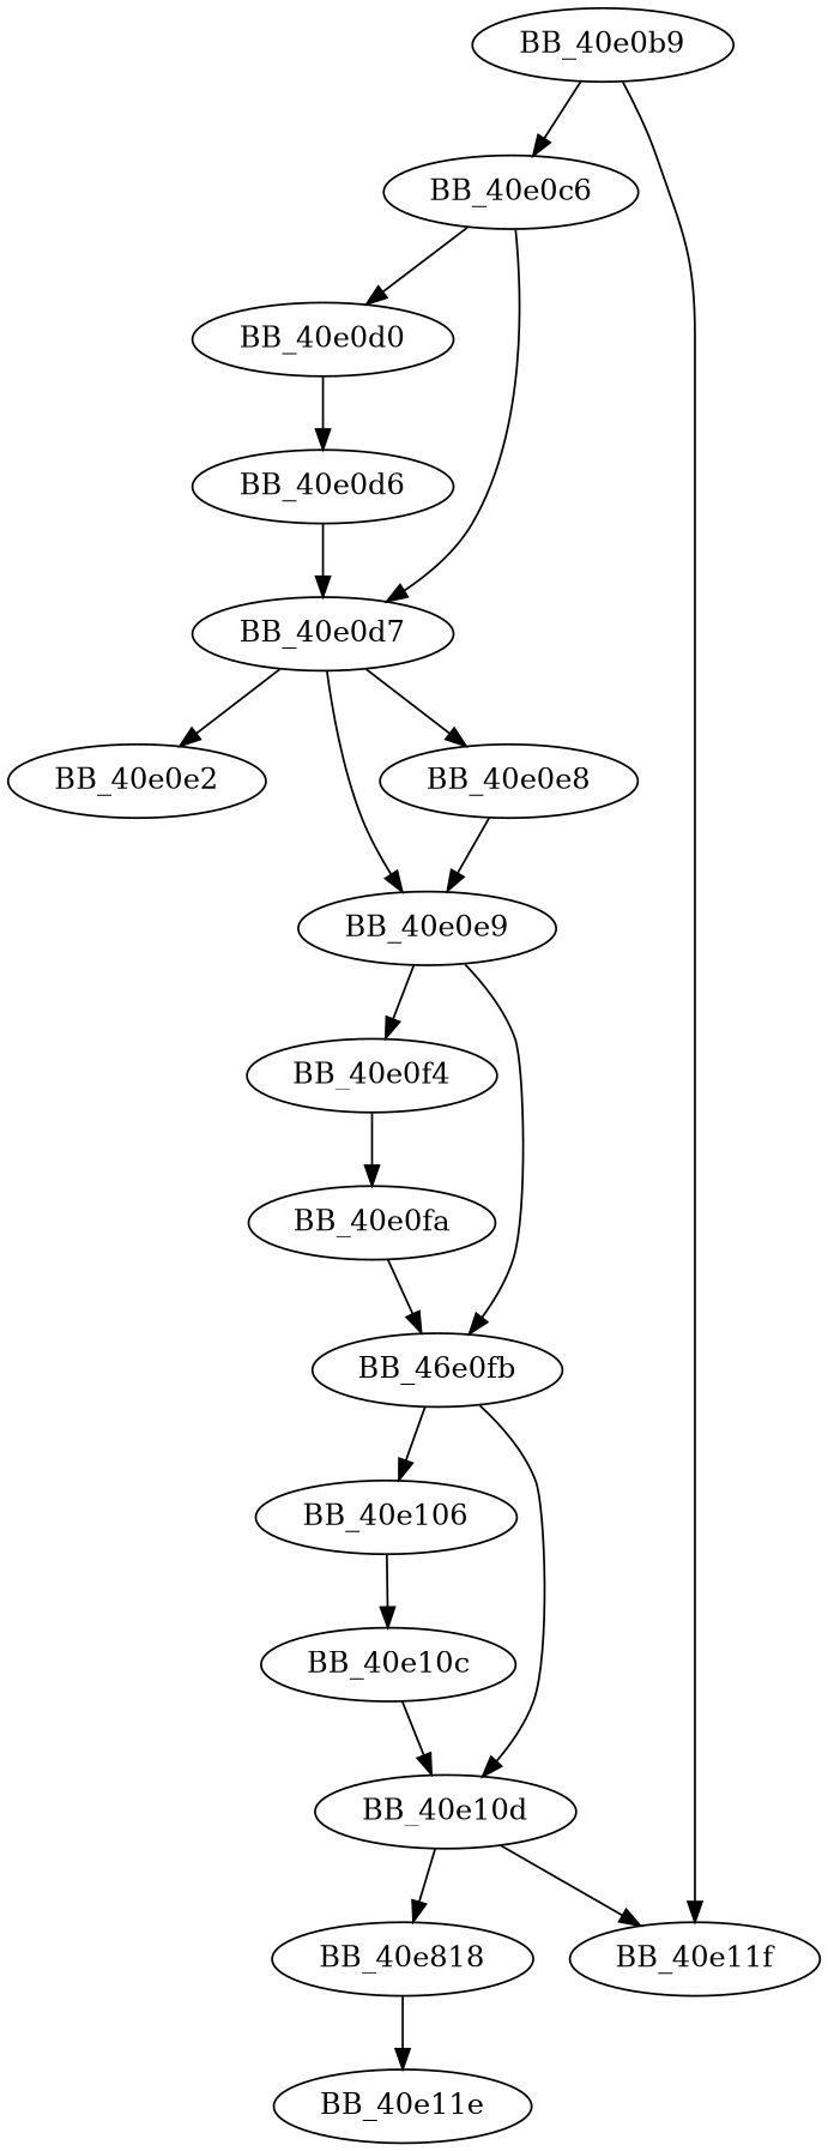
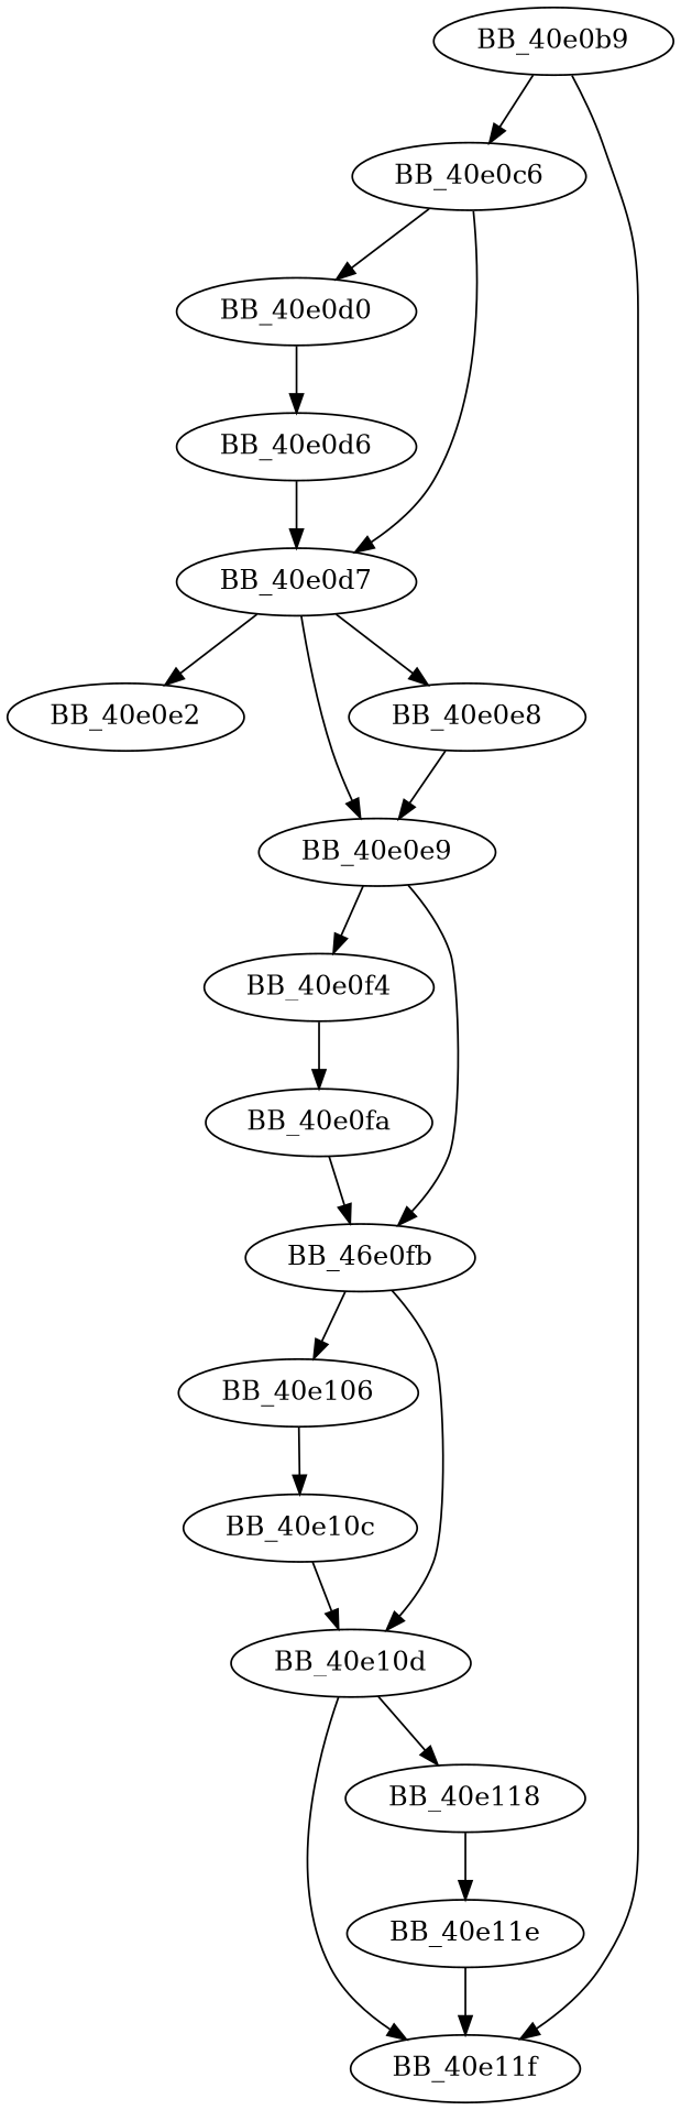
  digraph {
    BB_40e0b9
    BB_40e0c6
    BB_40e11f
    BB_40e0d0
    BB_40e0d7
    BB_40e0d6
    BB_40e0e2
    BB_40e0e9
    BB_40e0e8
    BB_40e0f4
    n11 [label=BB_46e0fb]
    BB_40e0fa
    BB_40e106
    BB_40e10d
    BB_40e10c
-   BB_40e118 [label=BB_40e818]
+   BB_40e118
    BB_40e11e
    BB_40e0b9 -> BB_40e0c6
    BB_40e0b9 -> BB_40e11f
    BB_40e0c6 -> BB_40e0d0
    BB_40e0c6 -> BB_40e0d7
    BB_40e0d0 -> BB_40e0d6
    BB_40e0d7 -> BB_40e0e2
    BB_40e0d7 -> BB_40e0e9
    BB_40e0d7 -> BB_40e0e8
    BB_40e0d6 -> BB_40e0d7
    BB_40e0e9 -> BB_40e0f4
    BB_40e0e9 -> n11
    BB_40e0e8 -> BB_40e0e9
    BB_40e0f4 -> BB_40e0fa
    n11 -> BB_40e106
    n11 -> BB_40e10d
    BB_40e0fa -> n11
    BB_40e106 -> BB_40e10c
    BB_40e10d -> BB_40e11f
    BB_40e10d -> BB_40e118
    BB_40e10c -> BB_40e10d
    BB_40e118 -> BB_40e11e
+   BB_40e11e -> BB_40e11f
  }
